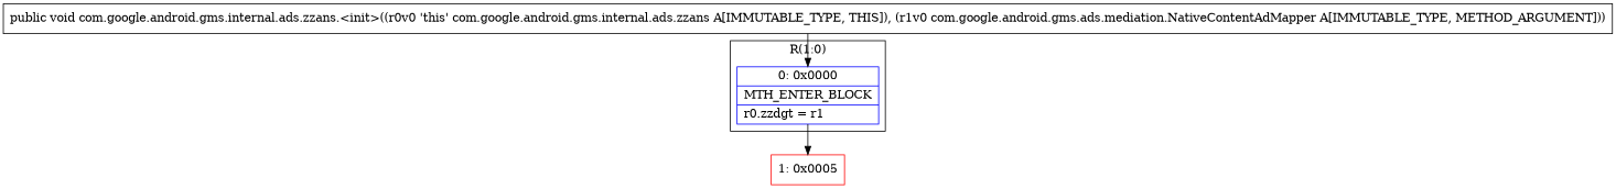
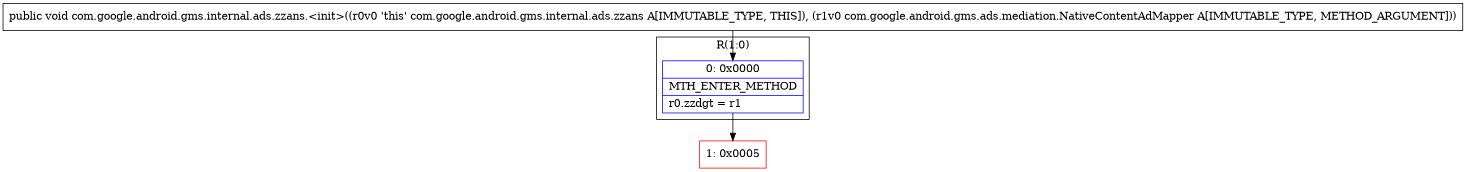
  digraph {
    node [shape=record]
-   n1 [color=blue label="{0\:\ 0x0000|MTH_ENTER_BLOCK\l|r0.zzdgt = r1\l}"]
+   n1 [color=blue label="{0\:\ 0x0000|MTH_ENTER_METHOD\l|r0.zzdgt = r1\l}"]
    n2 [color=red label="{1\:\ 0x0005}"]
    n3 [label="{public void com.google.android.gms.internal.ads.zzans.\<init\>((r0v0 'this' com.google.android.gms.internal.ads.zzans A[IMMUTABLE_TYPE, THIS]), (r1v0 com.google.android.gms.ads.mediation.NativeContentAdMapper A[IMMUTABLE_TYPE, METHOD_ARGUMENT])) }"]
    subgraph cluster_1 {
      label="R(1:0)"
      n1
    }
    n1 -> n2
    n3 -> n1
  }
